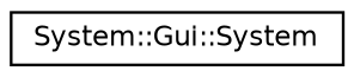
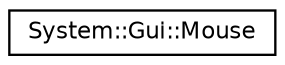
  digraph {
    rankdir=LR
    fontname="DejaVu Sans"
-   n1 [color=black fillcolor=white fontname="DejaVu Sans" fontsize=10 height=0.2 label="System::Gui::System" shape=record style=filled width=0.4]
+   n1 [color=black fillcolor=white fontname="DejaVu Sans" fontsize=10 height=0.2 label="System::Gui::Mouse" shape=record style=filled width=0.4]
  }
